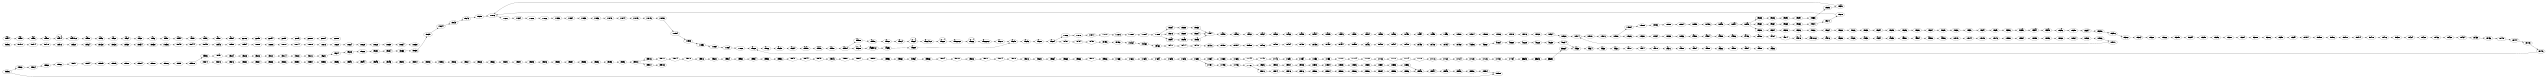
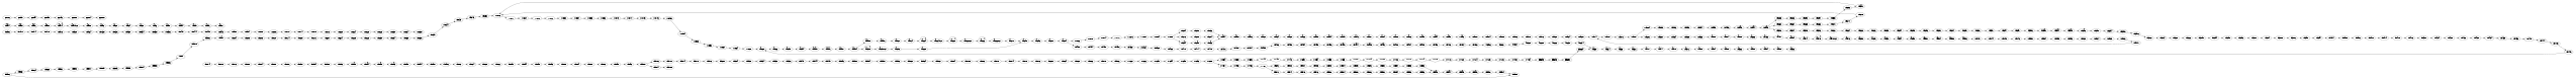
  digraph {
    rankdir=LR
    "105d0"
    "105d4"
    "105d8"
    "105dc"
    "105e0"
    "105e4"
    "105e8"
    "105ec"
    "199a0"
    "19d0c"
    "19d10"
    "19d14"
    10808
    "1080c"
    10810
    10814
    10818
    "1081c"
    10820
    10824
    10828
    "1082c"
    10830
    10834
    10838
    "10ab4"
    "10ab8"
    "10abc"
    "10ac0"
    "10ac4"
    "10ac8"
    "10acc"
    "10ad0"
    "10ad4"
    "10ad8"
    "10adc"
    "10ae0"
    "10ae4"
    "10ae8"
    "10aec"
    "10af0"
    "10af4"
    "10af8"
    "10afc"
    "10b00"
    "10b04"
    "10b08"
    "10b0c"
    "10b18"
    "10b1c"
    "10b20"
    "10b24"
    "10b28"
    "10b74"
    "10b78"
    "10b7c"
    "10b2c"
    "10b30"
    "10b34"
    "10b38"
    "10b3c"
    "1a580"
    "1a584"
    "1a588"
    "10b40"
    "10b44"
    "10b48"
    "10b4c"
    "10b50"
    "10b54"
    "10b58"
    "10b5c"
    "10b60"
    "10b64"
    "10b68"
    "10b6c"
    "10b70"
    "10b80"
    "10b84"
    "10b88"
    "10b8c"
    "10b90"
    "10b94"
    "10b98"
    "10b9c"
    "10ba0"
    "10ba4"
    "10ba8"
    "19c60"
    "19c88"
    "19cb0"
    "19c64"
    "19c8c"
    "19cb4"
    "19c68"
    "19c90"
    "19cb8"
    "1181c"
    11820
    11824
    11828
    "1182c"
    11830
    11834
    11838
    "1183c"
    11840
    11844
    11848
    "1184c"
    11850
    11854
    11858
    "1185c"
    11860
    11864
    11868
    "1a6c8"
    "1a6cc"
    "1a6d0"
    "1186c"
    11870
    11874
    11878
    "1187c"
    11880
    11884
    11888
    "19c54"
    "19c7c"
    "19ca4"
    "19c58"
    "19c80"
    "19ca8"
    "19c5c"
    "19c84"
    "19cac"
    "176c8"
    "176cc"
    "176d0"
    "176d4"
    "176d8"
    "176dc"
    "176e0"
    "176e4"
    17754
    "176e8"
    17758
    "176ec"
    "1775c"
    17744
    17748
    "1774c"
    "176f0"
    "176f4"
    "176f8"
    "176fc"
    17700
    17704
    17708
    "1770c"
    17710
    17714
    17718
    "1771c"
    17720
    17724
    17728
    "1772c"
    17730
    17734
    "356d8"
    "356dc"
    "356e0"
    17760
    19970
    "19cfc"
    19974
    "19d00"
    19978
    "19d04"
    "1939c"
    "193a0"
    "193a4"
    "193a8"
    "193ac"
    "193b0"
    "193b4"
    "193b8"
    "193bc"
    "193c0"
    "193c4"
    "193c8"
    "193cc"
    "193d0"
    "193d4"
    "193d8"
    "193dc"
    "193e0"
    "193e4"
    "193e8"
    "193ec"
    "193f0"
    "193f4"
    19404
    19408
    "1940c"
    19410
    19414
    19418
    "1941c"
    19420
    19424
    19428
    "1942c"
    19430
    19434
    19438
    "1943c"
    19440
    19444
    19448
    "1944c"
    19450
    19454
    19458
    "1945c"
    19460
    19464
    19468
    "1946c"
    19470
    19474
    19478
    "1947c"
    19480
    19484
    19488
    "1948c"
    19490
    19494
    19498
    "1949c"
    "194a0"
    "194a4"
    "194a8"
    "194ac"
    "194b0"
    "194b4"
    "194b8"
    "194bc"
    "194c0"
    "194c4"
    "194c8"
    "403bc"
    "403c0"
    "403c4"
    19804
    19808
    "1980c"
    19810
    19814
    19818
    "1981c"
    19820
    19864
    19868
    "1986c"
    19870
    "1996c"
    19874
    19878
    "1987c"
    19880
    19884
    19888
    "1988c"
    19890
    19894
    19898
    "1989c"
    "198a0"
    "198a4"
    "198a8"
    "198ac"
    "198b0"
    "198b4"
    "198b8"
    "198bc"
    "198c0"
    "198c4"
    "198c8"
    "198cc"
    "198d0"
    "198d4"
    "198d8"
    "198dc"
    "198e0"
    "198e4"
    "198e8"
    "198ec"
    "198f8"
    "198fc"
    19900
    19904
    "1990c"
    19908
    19910
    19914
    19918
    "1991c"
    19920
    19924
    19930
    19934
    19938
    "1993c"
    19940
    19944
    19948
    "1994c"
    19950
    19954
    19958
    "1995c"
    19960
    19964
    19968
    "1997c"
    19980
    19984
    19988
    "1998c"
    19990
    19994
    19998
    "1999c"
    "199a4"
    "199a8"
    "199ac"
    "199b0"
    "199b4"
    "199b8"
    "199bc"
    "199c0"
    "199c4"
    "199c8"
    "199cc"
    "199d0"
    "199d4"
    "199d8"
    "199dc"
    "199e0"
    "199e4"
    "199e8"
    "199ec"
    "199f0"
    "19b98"
    "19b9c"
    "19ba0"
    "19c04"
    "19c08"
    "19c0c"
    "19c10"
    "19c14"
    "19c18"
    "19c1c"
    "19c20"
    "19c24"
    "19c28"
    "19c2c"
    "19c30"
    "19c34"
    "19c38"
    "19c3c"
    "19c40"
    "19c44"
    "19c48"
    "19c4c"
    "19c50"
    "19c6c"
    "19c70"
    "19c74"
    "19c78"
    "19c94"
    "19c98"
    "19c9c"
    "19ca0"
    "19cbc"
    "19cc0"
    "19cc4"
    "19cc8"
    "19ccc"
    "19cd0"
    "19cd4"
    "19cd8"
    "19cdc"
    "19ce0"
    "19ce4"
    "19ce8"
    "19cec"
    "19cf0"
    "19cf4"
    "19cf8"
    "19d08"
    "19d18"
    "19d1c"
    "19d20"
    "19d24"
    "19d28"
    "19d2c"
    "19d30"
    "19d34"
    "19d38"
    "19d3c"
    "19d40"
    "19d44"
    "19d48"
    "19d4c"
    "19d50"
    "19d54"
    "1a48c"
    "1a490"
    "1a494"
    "1a574"
    "1a578"
    "1a578+2"
    "1a57c"
    "1a6e8"
    "1a6ec"
    "1a6f0"
    "1a58c"
    "1a590"
    "1a594"
    "1a598"
    "1a59c"
    "1a5a8"
    "1a5ac"
    "1a5b0"
    "1a5b4"
    "1a5b8"
    "1a658"
    "1a5bc"
    "1a658+2"
    "1a5c0"
    "1a65c"
    "1a5c4"
    "1a664"
    "1a664+2"
    "1a668"
    "1a660"
    "1a6d8"
    "1a6dc"
    "1a6e0"
    "1a668+2"
    "1a66c"
    "1a66c+2"
    "1a670"
    "1a6d4"
    "1a6e4"
    "1a6f4"
    "1a6f8"
    "1af60"
    "1af64"
    "1af68"
    "1af6c"
    "1af70"
    "1af74"
    "1af78"
    "1af7c"
    "1af80"
    "1af84"
    "1af88"
    "1af8c"
    "1af90"
    "1af94"
    "1af98"
    "1af9c"
    "1afa4"
    "1afa8"
    "1afac"
    "1afb0"
    "1afb4"
    "1afb4+2"
    "1afb8"
    "1afbc"
    "1afc0"
    "1afc4"
    "1afc8"
    "1afcc"
    "1afd0"
    "1afd4"
    "1afd8"
    "1afdc"
    "1afe0"
-   "1afe4"
    "227ec"
    "227f0"
    "227f4"
    "227f8"
    "227fc"
    22800
    22804
    22808
    "356e4"
    40228
    "4022c"
    40230
    40234
    "403c8"
    "105d0" -> "105d4"
    "105d4" -> "105d8"
    "105d8" -> "105dc"
    "105dc" -> "105e0"
    "105e0" -> "105e4"
    "105e4" -> "105e8"
    "105e8" -> "105ec"
    "105ec" -> "199a0"
    "199a0" -> "199a4"
    "19d0c" -> "19d10"
    "19d10" -> "19d14"
    "19d14" -> "19d18"
    10808 -> "1080c"
    "1080c" -> 10810
    10810 -> 10814
    10814 -> 10818
    10818 -> "1081c"
    "1081c" -> 10820
    10820 -> 10824
    10824 -> 10828
    10828 -> "1082c"
    "1082c" -> 10830
    10830 -> 10834
    10834 -> 10838
    "10ab4" -> "10ab8"
    "10ab8" -> "10abc"
    "10abc" -> "10ac0"
    "10ac0" -> "10ac4"
    "10ac4" -> "10ac8"
    "10ac8" -> "10acc"
    "10acc" -> "10ad0"
    "10ad0" -> "10ad4"
    "10ad4" -> "10ad8"
    "10ad8" -> "10adc"
    "10adc" -> "10ae0"
    "10ae0" -> "10ae4"
    "10ae4" -> "10ae8"
    "10ae8" -> "10aec"
    "10aec" -> "10af0"
    "10af0" -> "10af4"
    "10af4" -> "10af8"
    "10af8" -> "10afc"
    "10afc" -> "10b00"
    "10b00" -> "10b04"
    "10b04" -> "10b08"
    "10b08" -> "10b0c"
    "10b0c" -> "10b18"
    "10b18" -> "10b1c"
    "10b1c" -> "10b20"
    "10b20" -> "10b24"
    "10b24" -> "10b28"
    "10b28" -> "10b74"
    "10b74" -> "10b78"
    "10b78" -> "10b7c"
    "10b7c" -> "10b80"
    "10b2c" -> "10b30"
    "10b30" -> "10b34"
    "10b34" -> "10b38"
    "10b38" -> "10b3c"
    "10b3c" -> "1a580"
    "1a580" -> "1a584"
    "1a584" -> "1a588"
    "1a588" -> "1a58c"
    "10b40" -> "10b44"
    "10b44" -> "10b48"
    "10b48" -> "10b4c"
    "10b4c" -> "10b50"
    "10b50" -> "10b54"
    "10b54" -> "10b58"
    "10b58" -> "10b5c"
    "10b5c" -> "10b60"
    "10b60" -> "10b64"
    "10b64" -> "10b68"
    "10b68" -> "10b6c"
    "10b6c" -> "10b70"
    "10b70" -> "10b74"
    "10b80" -> "10b2c"
    "10b80" -> "10b84"
    "10b84" -> "10b88"
    "10b88" -> "10b8c"
    "10b8c" -> "10b90"
    "10b90" -> "10b94"
    "10b94" -> "10b98"
    "10b98" -> "10b9c"
    "10b9c" -> "10ba0"
    "10ba0" -> "10ba4"
    "10ba4" -> "10ba8"
    "10ba8" -> "19c60"
    "10ba8" -> "19c88"
    "10ba8" -> "19cb0"
    "19c60" -> "19c64"
    "19c88" -> "19c8c"
    "19cb0" -> "19cb4"
    "19c64" -> "19c68"
    "19c8c" -> "19c90"
    "19cb4" -> "19cb8"
    "19c68" -> "19c6c"
    "19c90" -> "19c94"
    "19cb8" -> "19cbc"
    "1181c" -> 11820
    11820 -> 11824
    11824 -> 11828
    11828 -> "1182c"
    "1182c" -> 11830
    11830 -> 11834
    11834 -> 11838
    11838 -> "1183c"
    "1183c" -> 11840
    11840 -> 11844
    11844 -> 11848
    11848 -> "1184c"
    "1184c" -> 11850
    11850 -> 11854
    11854 -> 11858
    11858 -> "1185c"
    "1185c" -> 11860
    11860 -> 11864
    11864 -> 11868
    11868 -> "1a6c8"
    "1a6c8" -> "1a6cc"
    "1a6cc" -> "1a6d0"
    "1a6d0" -> "1a6d4"
    "1186c" -> 11870
    11870 -> 11874
    11874 -> 11878
    11878 -> "1187c"
    "1187c" -> 11880
    11880 -> 11884
    11884 -> 11888
    11888 -> "19c54"
    11888 -> "19c7c"
    11888 -> "19ca4"
    "19c54" -> "19c58"
    "19c7c" -> "19c80"
    "19ca4" -> "19ca8"
    "19c58" -> "19c5c"
    "19c80" -> "19c84"
    "19ca8" -> "19cac"
    "19c5c" -> "10ab4"
    "19c84" -> "10ab4"
    "19cac" -> "10ab4"
    "176c8" -> "176cc"
    "176cc" -> "176d0"
    "176d0" -> "176d4"
    "176d4" -> "176d8"
    "176d8" -> "176dc"
    "176dc" -> "176e0"
    "176e0" -> "176e4"
    "176e0" -> 17754
    "176e4" -> "176e8"
    17754 -> 17758
    "176e8" -> "176ec"
    17758 -> "1775c"
    "176ec" -> 17744
    "1775c" -> 17760
    17744 -> 17748
    17748 -> "1774c"
    "1774c" -> "176f0"
    "176f0" -> "176f4"
    "176f4" -> "176f8"
    "176f8" -> "176fc"
    "176fc" -> 17700
    17700 -> 17704
    17704 -> 17708
    17708 -> "1770c"
    "1770c" -> 17710
    17710 -> 17714
    17714 -> 17718
    17718 -> "1771c"
    "1771c" -> 17720
    17720 -> 17724
    17724 -> 17728
    17728 -> "1772c"
    "1772c" -> 17730
    17730 -> 17734
    17734 -> "356d8"
    "356d8" -> "356dc"
    "356dc" -> "356e0"
    "356e0" -> "356e4"
    17760 -> 19970
    17760 -> "19cfc"
    19970 -> 19974
    "19cfc" -> "19d00"
    19974 -> 19978
    "19d00" -> "19d04"
    19978 -> "1997c"
    "19d04" -> "19d08"
    "1939c" -> "193a0"
    "193a0" -> "193a4"
    "193a4" -> "193a8"
    "193a8" -> "193ac"
    "193ac" -> "193b0"
    "193b0" -> "193b4"
    "193b4" -> "193b8"
    "193b8" -> "193bc"
    "193bc" -> "193c0"
    "193c0" -> "193c4"
    "193c4" -> "193c8"
    "193c8" -> "193cc"
    "193cc" -> "193d0"
    "193d0" -> "193d4"
    "193d4" -> "193d8"
    "193d8" -> "193dc"
    "193dc" -> "193e0"
    "193e0" -> "193e4"
    "193e4" -> "193e8"
    "193e8" -> "193ec"
    "193ec" -> "193f0"
    "193f0" -> "193f4"
    "193f4" -> 19404
    19404 -> 19408
    19408 -> "1940c"
    "1940c" -> 19410
    19410 -> 19414
    19414 -> 19418
    19418 -> "1941c"
    "1941c" -> 19420
    19420 -> 19424
    19424 -> 19428
    19428 -> "1942c"
    "1942c" -> 19430
    19430 -> 19434
    19434 -> 19438
    19438 -> "1943c"
    "1943c" -> 19440
    19440 -> 19444
    19444 -> 19448
    19448 -> "1944c"
    "1944c" -> "1a6c8"
    19450 -> 19454
    19454 -> 19458
    19458 -> "1945c"
    "1945c" -> 19460
    19460 -> 19464
    19464 -> 19468
    19468 -> "1946c"
    "1946c" -> 19470
    19470 -> 19474
    19474 -> 19478
    19478 -> "1947c"
    "1947c" -> 19480
    19480 -> 19484
    19484 -> 19488
    19488 -> "1948c"
    "1948c" -> 19490
    19490 -> 19494
    19494 -> 19498
    19498 -> "1949c"
    "1949c" -> "194a0"
    "194a0" -> "194a4"
    "194a4" -> "194a8"
    "194a8" -> "194ac"
    "194ac" -> "194b0"
    "194b0" -> "194b4"
    "194b4" -> "194b8"
    "194b8" -> "194bc"
    "194bc" -> "194c0"
    "194c0" -> "194c4"
    "194c4" -> "194c8"
    "194c8" -> "403bc"
    "403bc" -> "403c0"
    "403c0" -> "403c4"
    "403c4" -> "403c8"
    19804 -> 19808
    19808 -> "1980c"
    "1980c" -> 19810
    19810 -> 19814
    19814 -> 19818
    19818 -> "1981c"
    "1981c" -> 19820
    19820 -> 19864
    19864 -> 19868
    19868 -> "1986c"
    "1986c" -> 19870
    19870 -> "1996c"
    "1996c" -> "176c8"
    19874 -> 19878
    19878 -> "1987c"
    "1987c" -> 19880
    19880 -> 19884
    19884 -> 19888
    19888 -> "1988c"
    "1988c" -> 19890
    19890 -> 19894
    19894 -> 19898
    19898 -> "1989c"
    "1989c" -> "198a0"
    "198a0" -> "198a4"
    "198a4" -> "198a8"
    "198a8" -> "198ac"
    "198ac" -> "198b0"
    "198b0" -> "198b4"
    "198b4" -> "198b8"
    "198b8" -> "198bc"
    "198bc" -> "198c0"
    "198c0" -> "198c4"
    "198c4" -> "198c8"
    "198c8" -> "198cc"
    "198cc" -> "198d0"
    "198d0" -> "198d4"
    "198d4" -> "198d8"
    "198d8" -> "198dc"
    "198dc" -> "198e0"
    "198e0" -> "198e4"
    "198e4" -> "198e8"
    "198e8" -> "198ec"
    "198ec" -> "198f8"
    "198f8" -> "198fc"
    "198fc" -> 19900
    19900 -> 19904
    19900 -> "1990c"
    19904 -> 19908
    "1990c" -> 19910
    19910 -> 19914
    19914 -> 19918
    19918 -> "1991c"
    "1991c" -> 19920
    19920 -> 19924
    19924 -> 19930
    19930 -> 19934
    19934 -> 19938
    19938 -> "1993c"
    "1993c" -> 19940
    19940 -> 19944
    19944 -> 19948
    19948 -> "1994c"
    "1994c" -> 19950
    19950 -> 19954
    19954 -> 19958
    19958 -> "1995c"
    "1995c" -> 19960
    19960 -> 19964
    19964 -> 19968
    19968 -> 19804
    "1997c" -> 19980
    19980 -> 19984
    19984 -> 19988
    19988 -> "1998c"
    "1998c" -> 19990
    19990 -> 19994
    19994 -> 19998
    19998 -> "1999c"
    "1999c" -> "199a0"
    "199a4" -> "199a8"
    "199a8" -> "199ac"
    "199ac" -> "199b0"
    "199b0" -> "199b4"
    "199b4" -> "199b8"
    "199bc" -> "199b8"
    "199bc" -> "199c0"
    "199c0" -> "199c4"
    "199c4" -> "199c8"
    "199c8" -> "199cc"
    "199cc" -> "199d0"
    "199d0" -> "199d4"
    "199d4" -> "199d8"
    "199d8" -> "199dc"
    "199dc" -> "199e0"
    "199e0" -> "199e4"
    "199e4" -> "199e8"
    "199e8" -> "199ec"
    "199ec" -> "199f0"
    "199f0" -> "19b98"
    "19b98" -> "19b9c"
    "19b9c" -> "19ba0"
    "19ba0" -> "19c04"
    "19c04" -> "19c08"
    "19c08" -> "19c0c"
    "19c0c" -> "19c10"
    "19c10" -> "19c14"
    "19c14" -> "19c18"
    "19c18" -> "19c1c"
    "19c1c" -> "19c20"
    "19c20" -> "19c24"
    "19c24" -> "19c28"
    "19c28" -> "19c2c"
    "19c2c" -> "19c30"
    "19c30" -> "19c34"
    "19c34" -> "19c38"
    "19c38" -> "19c3c"
    "19c3c" -> "19c40"
    "19c40" -> "19c44"
    "19c44" -> "19c48"
    "19c48" -> "19c4c"
    "19c4c" -> "19c50"
    "19c50" -> "1181c"
    "19c6c" -> "19c70"
    "19c70" -> "19c74"
    "19c74" -> "19c78"
    "19c78" -> "1181c"
    "19c94" -> "19c98"
    "19c98" -> "19c9c"
    "19c9c" -> "19ca0"
    "19ca0" -> "1181c"
    "19cbc" -> "19cc0"
    "19cc0" -> "19cc4"
    "19cc4" -> "19cc8"
    "19cc8" -> "19ccc"
    "19ccc" -> "19cd0"
    "19cd0" -> "19cd4"
    "19cd4" -> "19cd8"
    "19cd8" -> "19cdc"
    "19cdc" -> "19ce0"
    "19ce0" -> "19ce4"
    "19ce4" -> "19ce8"
    "19ce8" -> "19cec"
    "19cec" -> "19cf0"
    "19cf0" -> "19cf4"
    "19cf4" -> "19cf8"
    "19cf8" -> "1939c"
    "19d08" -> "105d0"
    "19d18" -> "19d1c"
    "19d1c" -> "19d20"
    "19d20" -> "19d24"
    "19d24" -> "19d28"
    "19d28" -> "19d2c"
    "19d2c" -> "19d30"
    "19d30" -> "19d34"
    "19d34" -> "19d38"
    "19d38" -> "19d3c"
    "19d3c" -> "19d40"
    "19d40" -> "19d44"
    "19d44" -> "19d48"
    "19d48" -> "19d4c"
    "19d4c" -> "19d50"
    "19d50" -> "19d54"
    "19d54" -> 10808
    "1a48c" -> "1a490"
    "1a490" -> "1a494"
    "1a494" -> "1a574"
    "1a574" -> "1a578"
    "1a578" -> "1a578"
    "1a578" -> "1a578+2"
    "1a578+2" -> "1a57c"
    "1a57c" -> "1a6e8"
    "1a6e8" -> "1a6ec"
    "1a6ec" -> "1a6f0"
    "1a6f0" -> "1a6f4"
    "1a58c" -> "1a48c"
    "1a590" -> "1a594"
    "1a594" -> "1a598"
    "1a598" -> "1a59c"
    "1a59c" -> "10b40"
    "1a5a8" -> "1a5ac"
    "1a5ac" -> "1a5b0"
    "1a5b0" -> "1a5b4"
    "1a5b4" -> "1a5b8"
    "1a5b4" -> "1a658"
    "1a5b8" -> "1a5bc"
    "1a658" -> "1a658"
    "1a658" -> "1a658+2"
    "1a5bc" -> "1a5c0"
    "1a658+2" -> "1a65c"
    "1a5c0" -> "1a5c4"
    "1a65c" -> "1a660"
    "1a5c4" -> "1a664"
    "1a664" -> "1a664"
    "1a664" -> "1a664+2"
    "1a664+2" -> "1a668"
    "1a668" -> "1a668"
    "1a668" -> "1a668+2"
    "1a660" -> "1a6d8"
    "1a6d8" -> "1a6dc"
    "1a6dc" -> "1a6e0"
    "1a6e0" -> "1a6e4"
    "1a668+2" -> "1a66c"
    "1a66c" -> "1a66c"
    "1a66c" -> "1a66c+2"
    "1a66c+2" -> "1a670"
    "1a670" -> "1a6d8"
    "1a6d4" -> "1a5a8"
    "1a6e4" -> "1186c"
    "1a6e4" -> 19450
    "1a6f4" -> "1a6f8"
    "1a6f8" -> "1a590"
    "1af60" -> "1af64"
    "1af64" -> "1af68"
    "1af68" -> "1af6c"
    "1af6c" -> "1af70"
    "1af70" -> "1af74"
    "1af74" -> "1af78"
    "1af78" -> "1af7c"
    "1af7c" -> "1af80"
    "1af80" -> "1af84"
    "1af84" -> "1af88"
    "1af88" -> "1af8c"
    "1af8c" -> "1af90"
    "1af90" -> "1af94"
    "1af94" -> "1af98"
    "1af98" -> "1af9c"
    "1afa4" -> "1afa8"
    "1afa8" -> "1afac"
    "1afac" -> "1afb0"
    "1afb0" -> "1afb4"
    "1afb4" -> "1afb4"
    "1afb4" -> "1afb4+2"
    "1afb4+2" -> "1afb8"
    "1afb8" -> "1afbc"
    "1afbc" -> "1afc0"
    "1afc0" -> "1afc4"
    "1afc4" -> "1afc8"
    "1afc8" -> "1afcc"
    "1afcc" -> "1afd0"
    "1afd0" -> "1afd4"
    "1afd4" -> "1afd8"
    "1afd8" -> "1afdc"
    "1afdc" -> "1afe0"
-   "1afe0" -> "1afe4"
-   "1afe4" -> "227ec"
    "227ec" -> "227f0"
    "227f0" -> "227f4"
    "227f4" -> "227f8"
    "227f8" -> "227fc"
    "227fc" -> 22800
    22800 -> 22804
    22804 -> 22808
    "356e4" -> "1af60"
    40228 -> "4022c"
    "4022c" -> 40230
    40230 -> 40234
    40234 -> "1af60"
    "403c8" -> 40228
  }
